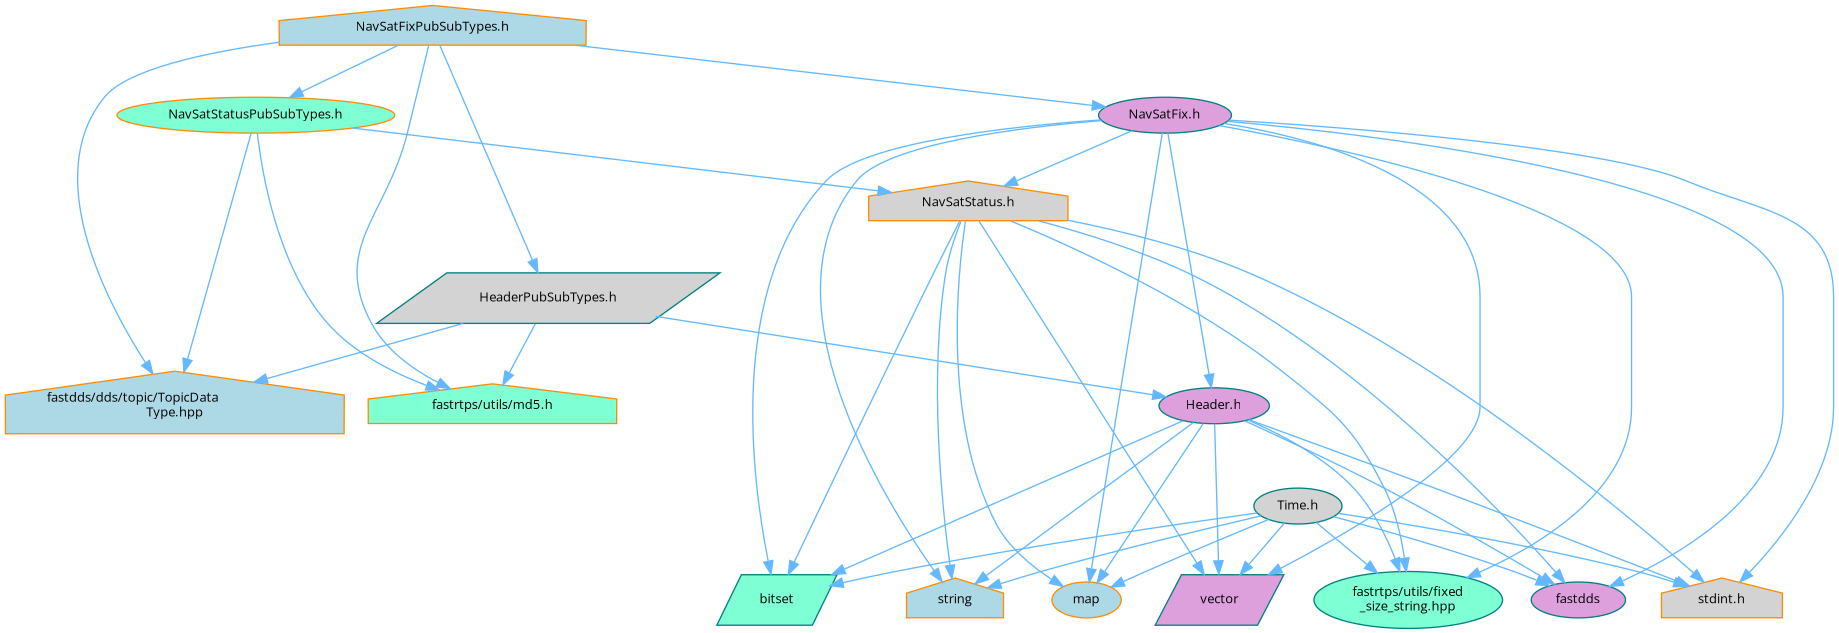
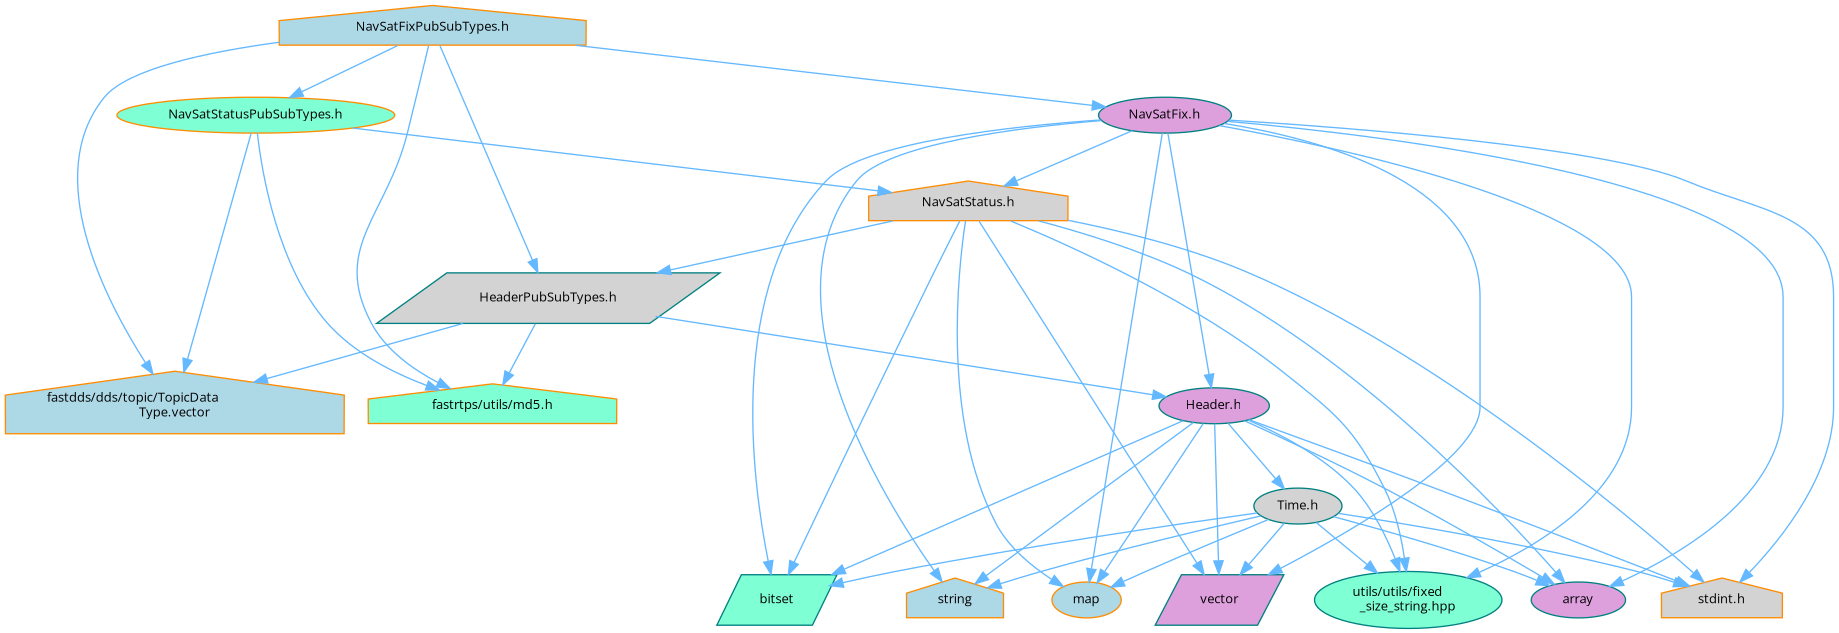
  digraph {
    fontname="Open Sans"
    node [color=darkorange fillcolor=lightblue fontname="Open Sans" fontsize=10 shape=ellipse style=filled]
    edge [color=steelblue1 fontname="Open Sans" fontsize=10 labelfontname=Helvetica labelfontsize=10 style=solid]
    n1 [fontcolor=black height=0.2 label="NavSatFixPubSubTypes.h" shape=house width=0.4]
-   n2 [height=0.2 label="fastdds/dds/topic/TopicData\lType.hpp" shape=house width=0.4]
+   n2 [height=0.2 label="fastdds/dds/topic/TopicData\lType.vector" shape=house width=0.4]
    n3 [fillcolor=aquamarine height=0.2 label="fastrtps/utils/md5.h" shape=house width=0.4]
    n4 [color=teal fillcolor=plum height=0.2 label="NavSatFix.h" width=0.4]
    n5 [color=teal fillcolor=lightgrey height=0.2 label="HeaderPubSubTypes.h" shape=parallelogram width=0.4]
    n6 [fillcolor=aquamarine height=0.2 label="NavSatStatusPubSubTypes.h" width=0.4]
    n7 [color=teal fillcolor=plum height=0.2 label="Header.h" width=0.4]
-   n8 [color=teal fillcolor=aquamarine height=0.2 label="fastrtps/utils/fixed\l_size_string.hpp" width=0.4]
+   n8 [color=teal fillcolor=aquamarine height=0.2 label="utils/utils/fixed\l_size_string.hpp" width=0.4]
    n9 [fillcolor=lightgrey height=0.2 label="stdint.h" shape=house width=0.4]
-   n10 [color=teal fillcolor=plum height=0.2 label=fastdds width=0.4]
+   n10 [color=teal fillcolor=plum height=0.2 label=array width=0.4]
    n11 [height=0.2 label=string shape=house width=0.4]
    n12 [color=teal fillcolor=plum height=0.2 label=vector shape=parallelogram width=0.4]
    n13 [height=0.2 label=map width=0.4]
    n14 [color=teal fillcolor=aquamarine height=0.2 label=bitset shape=parallelogram width=0.4]
    n15 [fillcolor=lightgrey height=0.2 label="NavSatStatus.h" shape=house width=0.4]
    n16 [color=teal fillcolor=lightgrey height=0.2 label="Time.h" width=0.4]
    n1 -> n2
    n1 -> n3
    n1 -> n4
    n1 -> n5
    n1 -> n6
    n4 -> n7
    n4 -> n8
    n4 -> n9
    n4 -> n10
    n4 -> n11
    n4 -> n12
    n4 -> n13
    n4 -> n14
    n4 -> n15
    n5 -> n2
    n5 -> n3
    n5 -> n7
    n6 -> n2
    n6 -> n3
    n6 -> n15
    n7 -> n8
    n7 -> n9
    n7 -> n10
    n7 -> n11
    n7 -> n12
    n7 -> n13
    n7 -> n14
+   n7 -> n16
    n15 -> n8
    n15 -> n9
    n15 -> n10
-   n15 -> n11
+   n15 -> n5
    n15 -> n12
    n15 -> n13
    n15 -> n14
    n16 -> n8
    n16 -> n9
    n16 -> n10
    n16 -> n11
    n16 -> n12
    n16 -> n13
    n16 -> n14
  }
